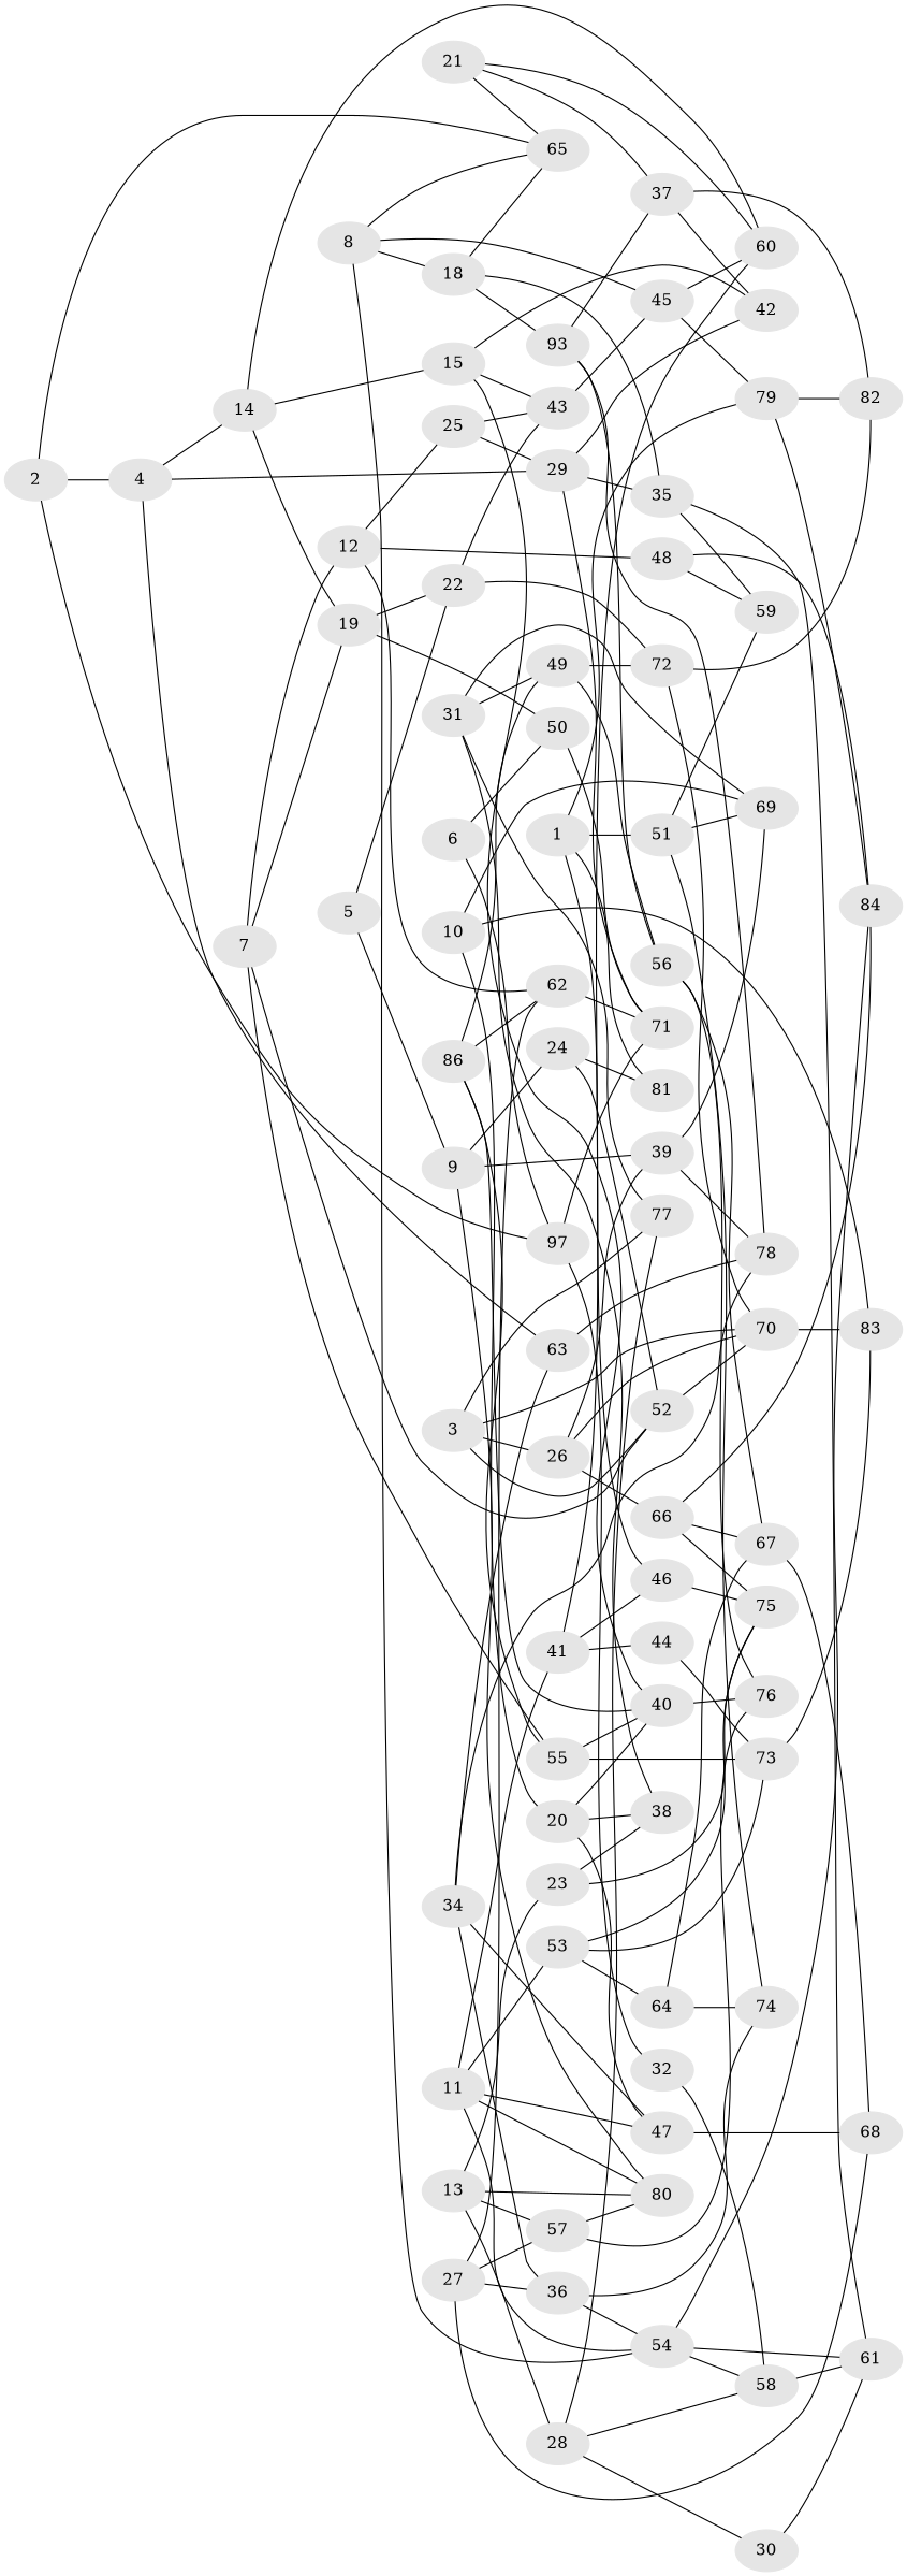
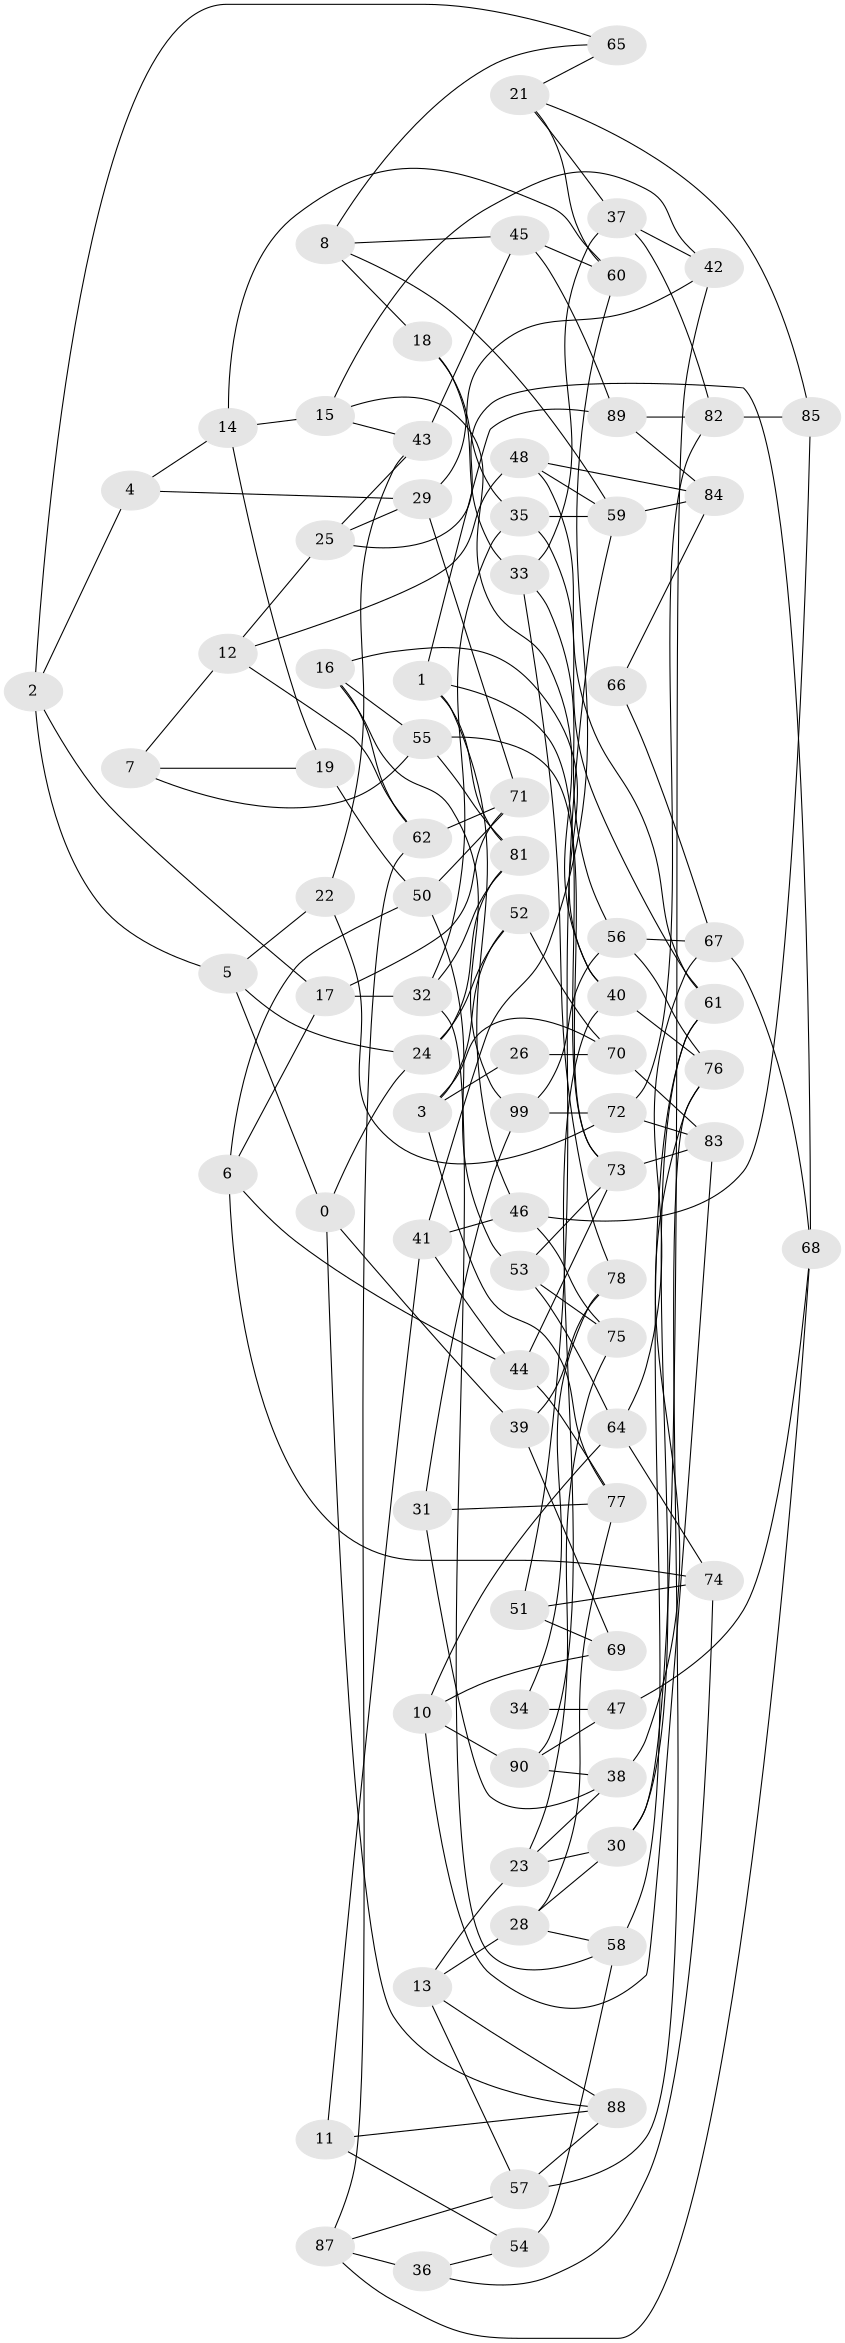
  graph {
    rankdir=LR
    node [color=gray90 style=filled]
    1
    46
    51
-   79
+   79 [label=89]
    81
+   85
    75
    74
    59
    69
    82
    84
    2
    4
    5
-   17 [label=97]
+   17
    65
    14
    29
-   63
-   9
+   9 [label=0]
    22
    24
    32
    71
    3
    26
    52
    70
    77
    39
    66
    83
    19
    15
    60
    42
    78
-   80
+   80 [label=88]
    43
    72
    6
    44
    50
    73
    53
    7
    12
    55
    25
    48
    62
    8
    18
    45
-   33 [label=93]
+   33
    35
    10
-   20
+   20 [label=90]
    64
    47
    40
    38
    67
    11
    41
    54
    68
    58
    61
    13
    23
    28
    57
    30
    76
-   16 [label=86]
-   49
+   16
+   49 [label=99]
    56
    37
    21
-   27
+   27 [label=87]
    36
    31
    34
    1 -- 46
-   1 -- 51
+   1 -- 73
    1 -- 79
    1 -- 81
+   46 -- 85
    46 -- 75
    51 -- 74
    51 -- 59
    51 -- 69
    79 -- 82
    79 -- 84
+   82 -- 85
    2 -- 4
+   2 -- 5
    2 -- 17
    2 -- 65
    4 -- 14
    4 -- 29
-   4 -- 63
    5 -- 9
    5 -- 22
+   5 -- 24
    17 -- 32
    17 -- 71
    14 -- 19
    14 -- 15
    14 -- 60
    29 -- 71
    29 -- 42
-   63 -- 78
    9 -- 24
    9 -- 39
    9 -- 80
    22 -- 43
    22 -- 72
    24 -- 81
    24 -- 52
-   29 -- 35
+   32 -- 81
+   32 -- 35
    32 -- 58
    3 -- 26
    3 -- 52
    3 -- 70
    3 -- 77
    26 -- 70
-   26 -- 39
-   26 -- 66
    52 -- 70
    70 -- 83
    39 -- 69
    39 -- 78
-   66 -- 75
    66 -- 84
    66 -- 67
-   19 -- 22
    19 -- 50
    15 -- 42
    15 -- 43
    15 -- 40
    43 -- 45
    72 -- 82
-   72 -- 70
+   72 -- 83
+   6 -- 74
    6 -- 17
+   6 -- 44
    6 -- 50
+   44 -- 77
    44 -- 73
    50 -- 71
-   11 -- 53
+   50 -- 53
    73 -- 83
    53 -- 75
    53 -- 73
    53 -- 64
-   7 -- 52
    7 -- 19
    7 -- 12
    7 -- 55
    12 -- 25
    12 -- 48
    12 -- 62
-   55 -- 40
+   55 -- 81
    55 -- 73
    25 -- 29
    25 -- 43
+   25 -- 68
    48 -- 59
    48 -- 84
-   54 -- 61
+   48 -- 61
    62 -- 71
-   8 -- 54
+   8 -- 59
    8 -- 65
    8 -- 18
    8 -- 45
-   18 -- 65
    18 -- 33
    18 -- 35
    45 -- 79
    45 -- 60
    33 -- 78
    33 -- 56
    33 -- 37
    35 -- 59
    35 -- 61
    10 -- 69
    10 -- 83
    10 -- 20
+   10 -- 64
    20 -- 47
    20 -- 40
    20 -- 38
    64 -- 74
    64 -- 67
    47 -- 68
    40 -- 76
+   38 -- 76
    67 -- 68
    11 -- 80
-   11 -- 47
    11 -- 41
    11 -- 54
    41 -- 46
    41 -- 60
    41 -- 44
-   54 -- 84
+   59 -- 84
    54 -- 58
    58 -- 61
    13 -- 80
    13 -- 23
    13 -- 28
    13 -- 57
    23 -- 75
    23 -- 38
+   23 -- 30
    28 -- 77
    28 -- 58
    28 -- 30
    57 -- 80
    57 -- 76
+   30 -- 42
    30 -- 61
    16 -- 55
    16 -- 62
    16 -- 40
    16 -- 49
    49 -- 72
    49 -- 56
    56 -- 67
    56 -- 76
    37 -- 82
    37 -- 42
+   21 -- 85
    21 -- 65
    21 -- 60
    21 -- 37
    27 -- 62
    27 -- 68
    27 -- 57
    27 -- 36
    36 -- 74
    36 -- 54
-   31 -- 69
    31 -- 77
    31 -- 38
    31 -- 49
-   34 -- 63
    34 -- 78
    34 -- 47
-   34 -- 36
  }
